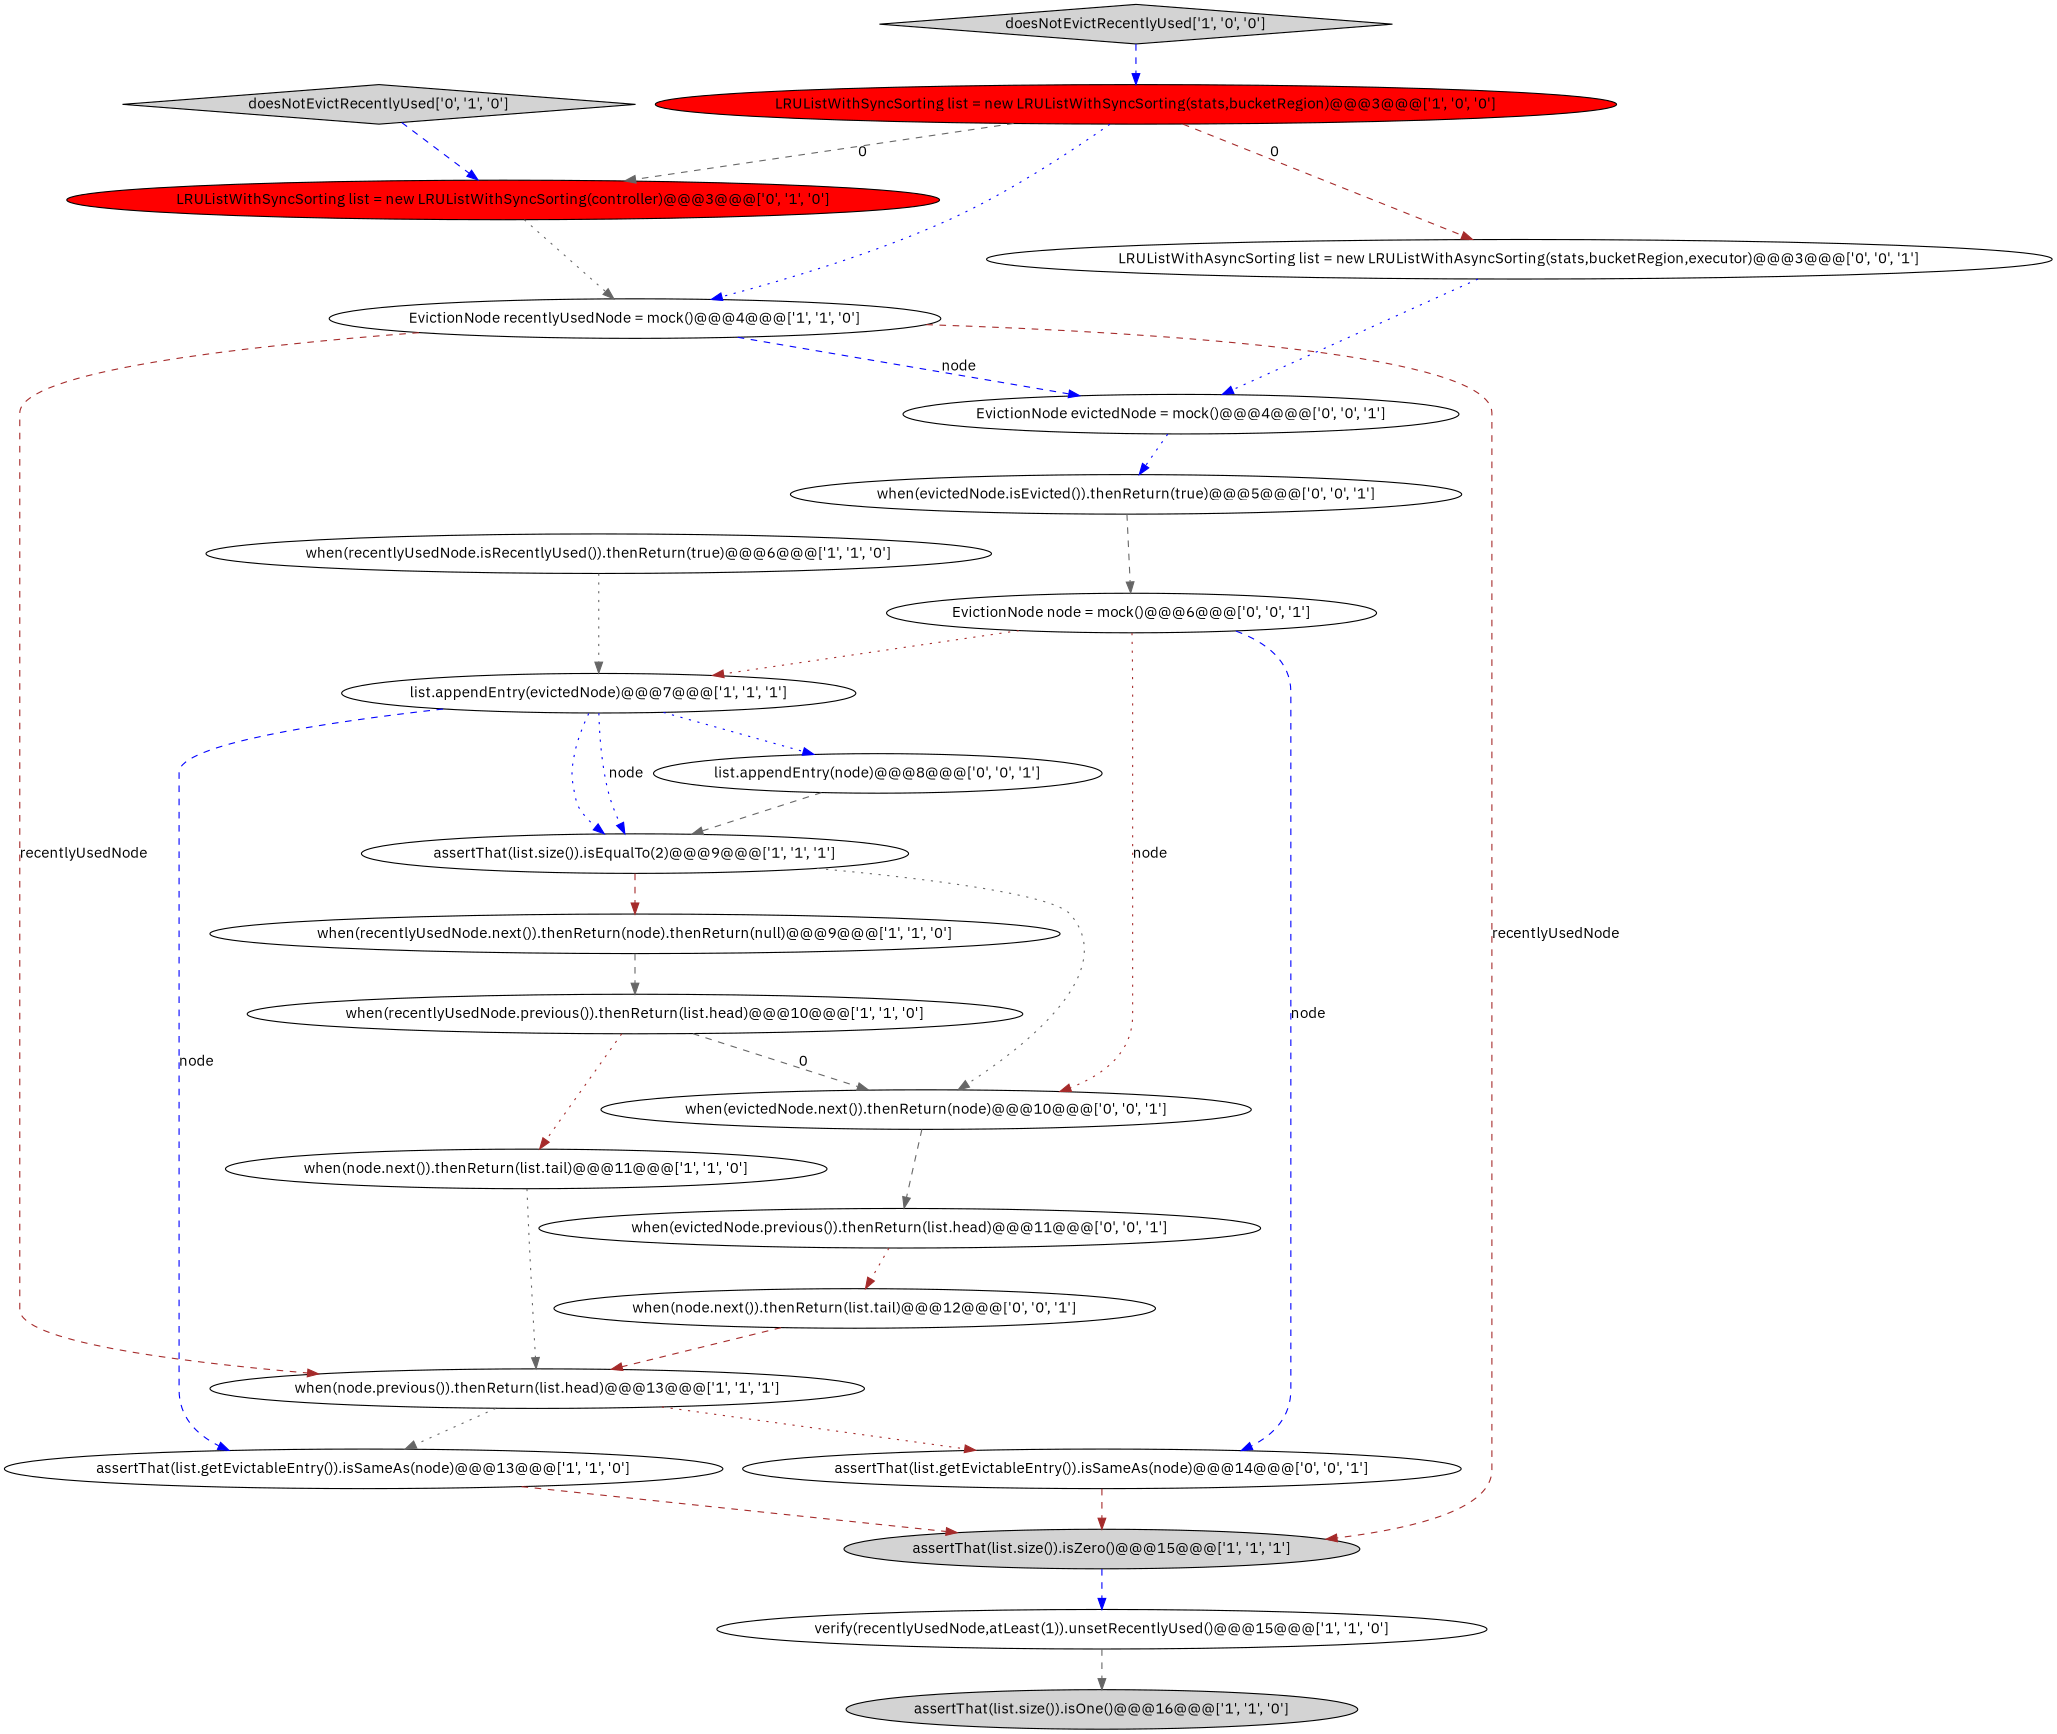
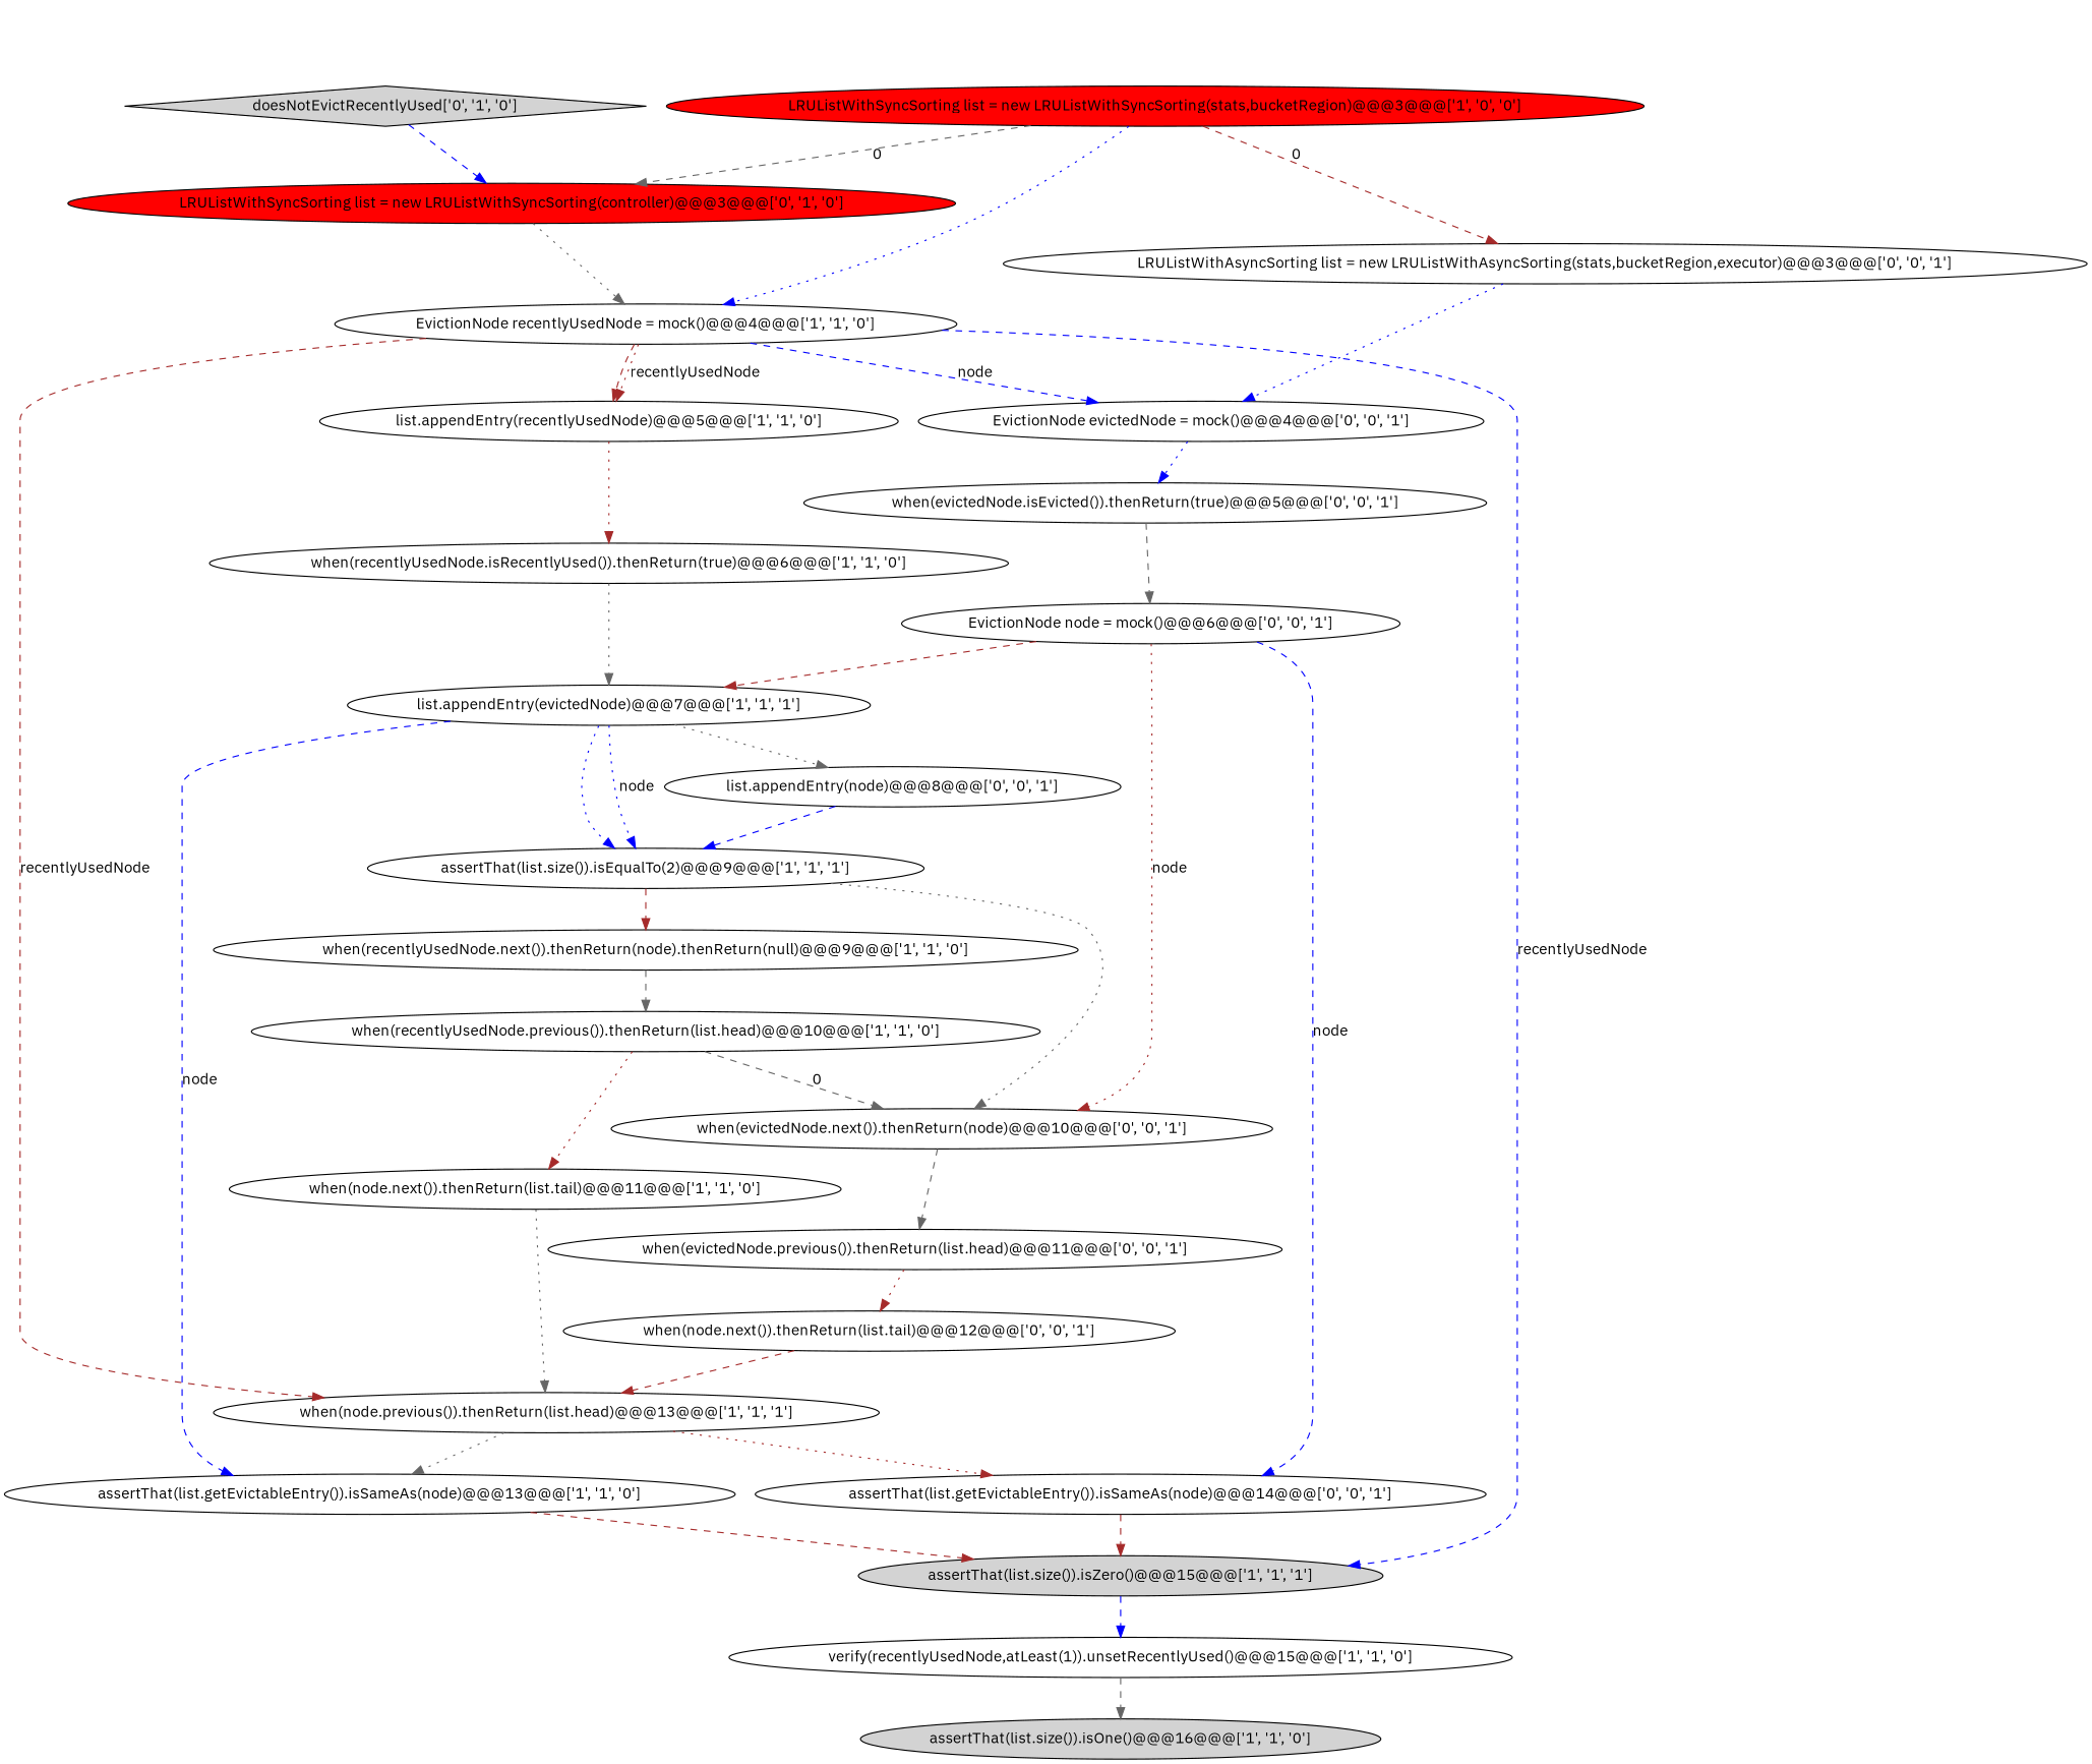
  digraph {
    fontname="IBM Plex Sans"
    node [fillcolor=white fontname="IBM Plex Sans" shape=ellipse style=filled]
    edge [color=brown fontname="IBM Plex Sans" style=dashed]
    n1 [fillcolor=red label="LRUListWithSyncSorting list = new LRUListWithSyncSorting(controller)@@@3@@@['0', '1', '0']"]
    n2 [label="EvictionNode recentlyUsedNode = mock()@@@4@@@['1', '1', '0']"]
    n3 [label="when(node.previous()).thenReturn(list.head)@@@13@@@['1', '1', '1']"]
    n4 [fillcolor=lightgray label="assertThat(list.size()).isZero()@@@15@@@['1', '1', '1']"]
    n5 [label="EvictionNode evictedNode = mock()@@@4@@@['0', '0', '1']"]
+   n6 [label="list.appendEntry(recentlyUsedNode)@@@5@@@['1', '1', '0']"]
    n7 [label="LRUListWithAsyncSorting list = new LRUListWithAsyncSorting(stats,bucketRegion,executor)@@@3@@@['0', '0', '1']"]
    n8 [label="when(recentlyUsedNode.previous()).thenReturn(list.head)@@@10@@@['1', '1', '0']"]
    n9 [label="when(evictedNode.next()).thenReturn(node)@@@10@@@['0', '0', '1']"]
    n10 [label="when(node.next()).thenReturn(list.tail)@@@11@@@['1', '1', '0']"]
    n11 [label="when(evictedNode.previous()).thenReturn(list.head)@@@11@@@['0', '0', '1']"]
    n12 [label="when(recentlyUsedNode.next()).thenReturn(node).thenReturn(null)@@@9@@@['1', '1', '0']"]
    n13 [label="when(node.next()).thenReturn(list.tail)@@@12@@@['0', '0', '1']"]
    n14 [label="assertThat(list.getEvictableEntry()).isSameAs(node)@@@13@@@['1', '1', '0']"]
    n15 [label="assertThat(list.getEvictableEntry()).isSameAs(node)@@@14@@@['0', '0', '1']"]
    n16 [label="list.appendEntry(evictedNode)@@@7@@@['1', '1', '1']"]
    n17 [label="assertThat(list.size()).isEqualTo(2)@@@9@@@['1', '1', '1']"]
    n18 [label="list.appendEntry(node)@@@8@@@['0', '0', '1']"]
    n19 [label="when(recentlyUsedNode.isRecentlyUsed()).thenReturn(true)@@@6@@@['1', '1', '0']"]
    n20 [label="verify(recentlyUsedNode,atLeast(1)).unsetRecentlyUsed()@@@15@@@['1', '1', '0']"]
    n21 [fillcolor=lightgray label="assertThat(list.size()).isOne()@@@16@@@['1', '1', '0']"]
    n22 [fillcolor=red label="LRUListWithSyncSorting list = new LRUListWithSyncSorting(stats,bucketRegion)@@@3@@@['1', '0', '0']"]
    n23 [label="EvictionNode node = mock()@@@6@@@['0', '0', '1']"]
    n24 [label="when(evictedNode.isEvicted()).thenReturn(true)@@@5@@@['0', '0', '1']"]
-   n25 [fillcolor=lightgray label="doesNotEvictRecentlyUsed['1', '0', '0']" shape=diamond]
    n26 [fillcolor=lightgray label="doesNotEvictRecentlyUsed['0', '1', '0']" shape=diamond]
    n1 -> n2 [color=gray40 style=dotted]
    n2 -> n3 [label=recentlyUsedNode]
-   n2 -> n4 [label=recentlyUsedNode]
+   n2 -> n4 [color=blue label=recentlyUsedNode]
    n2 -> n5 [color=blue label="node"]
+   n2 -> n6
+   n2 -> n6 [label=recentlyUsedNode style=dotted]
    n3 -> n14 [color=gray40 style=dotted]
    n3 -> n15 [style=dotted]
    n4 -> n20 [color=blue]
    n5 -> n24 [color=blue style=dotted]
+   n6 -> n19 [style=dotted]
    n7 -> n5 [color=blue style=dotted]
    n8 -> n9 [color=gray40 label=0]
    n8 -> n10 [style=dotted]
    n9 -> n11 [color=gray40]
    n10 -> n3 [color=gray40 style=dotted]
    n11 -> n13 [style=dotted]
    n12 -> n8 [color=gray40]
    n13 -> n3
    n14 -> n4
    n15 -> n4
    n16 -> n14 [color=blue label="node"]
    n16 -> n17 [color=blue style=dotted]
    n16 -> n17 [color=blue label="node" style=dotted]
-   n16 -> n18 [color=blue style=dotted]
+   n16 -> n18 [color=gray40 style=dotted]
    n17 -> n9 [color=gray40 style=dotted]
    n17 -> n12
-   n18 -> n17 [color=gray40]
+   n18 -> n17 [color=blue]
    n19 -> n16 [color=gray40 style=dotted]
    n20 -> n21 [color=gray40]
    n22 -> n1 [color=gray40 label=0]
    n22 -> n2 [color=blue style=dotted]
    n22 -> n7 [label=0]
    n23 -> n9 [label="node" style=dotted]
    n23 -> n15 [color=blue label="node"]
-   n23 -> n16 [style=dotted]
+   n23 -> n16
    n24 -> n23 [color=gray40]
-   n25 -> n22 [color=blue]
    n26 -> n1 [color=blue]
  }
